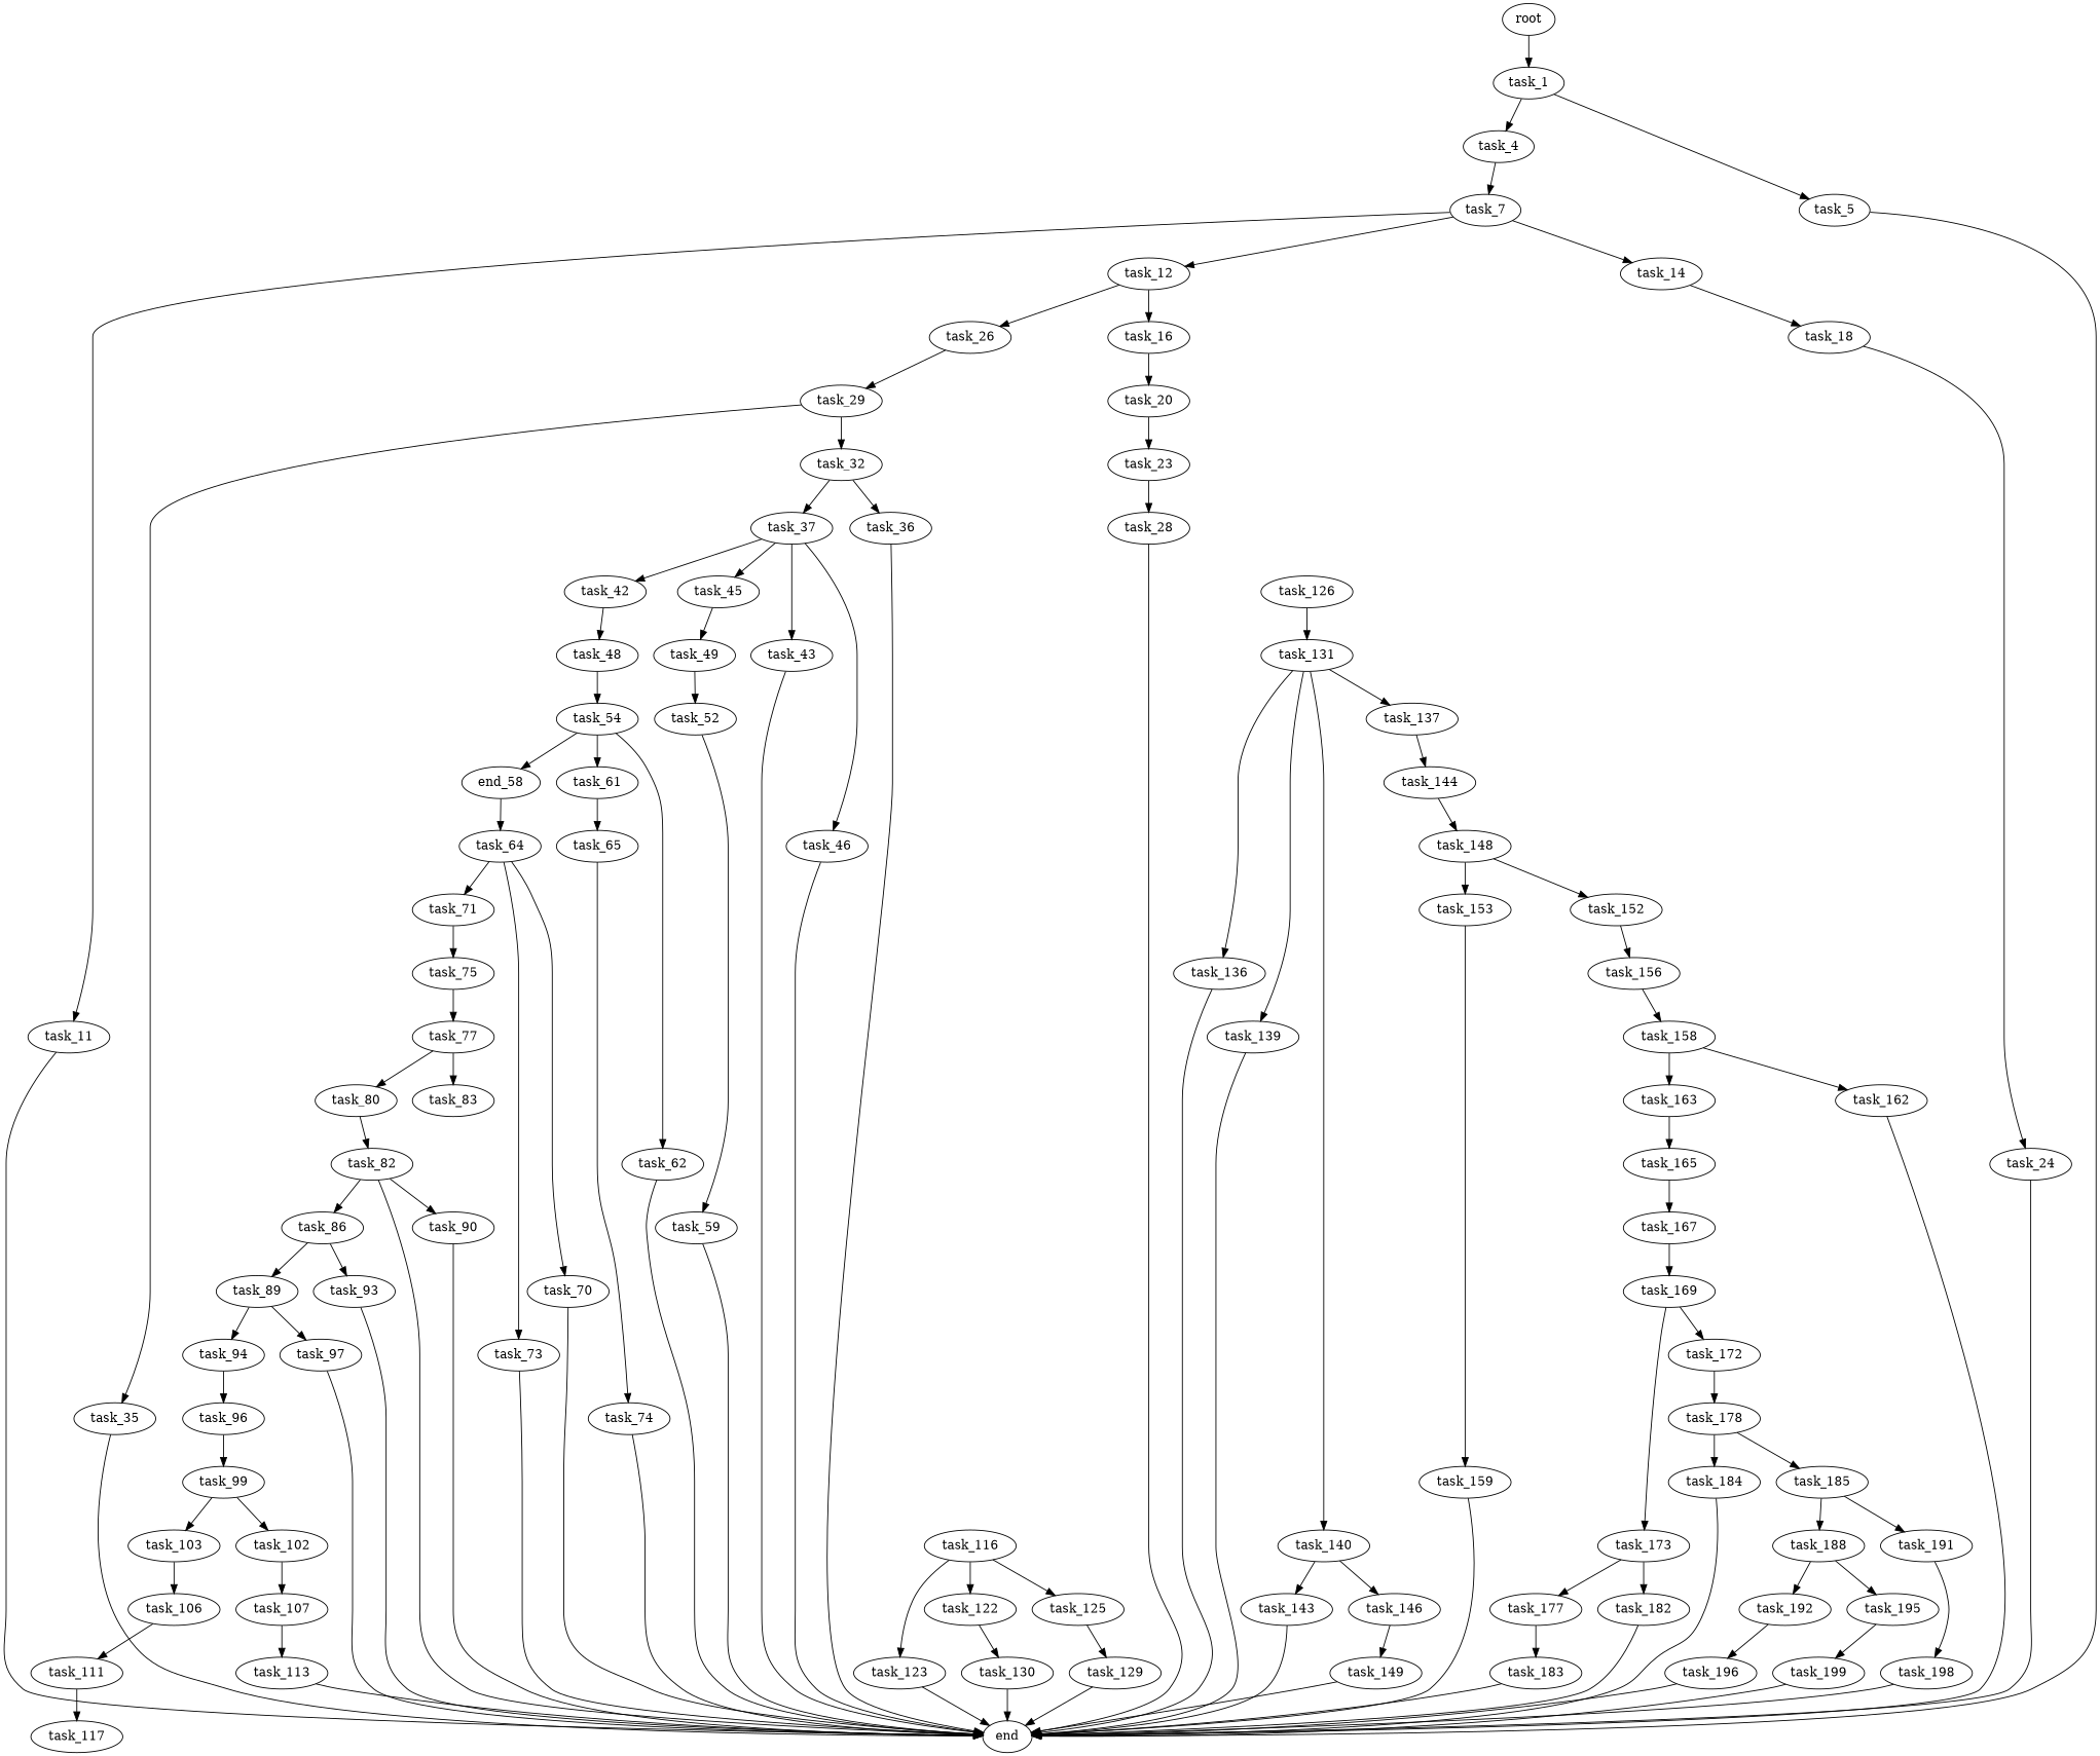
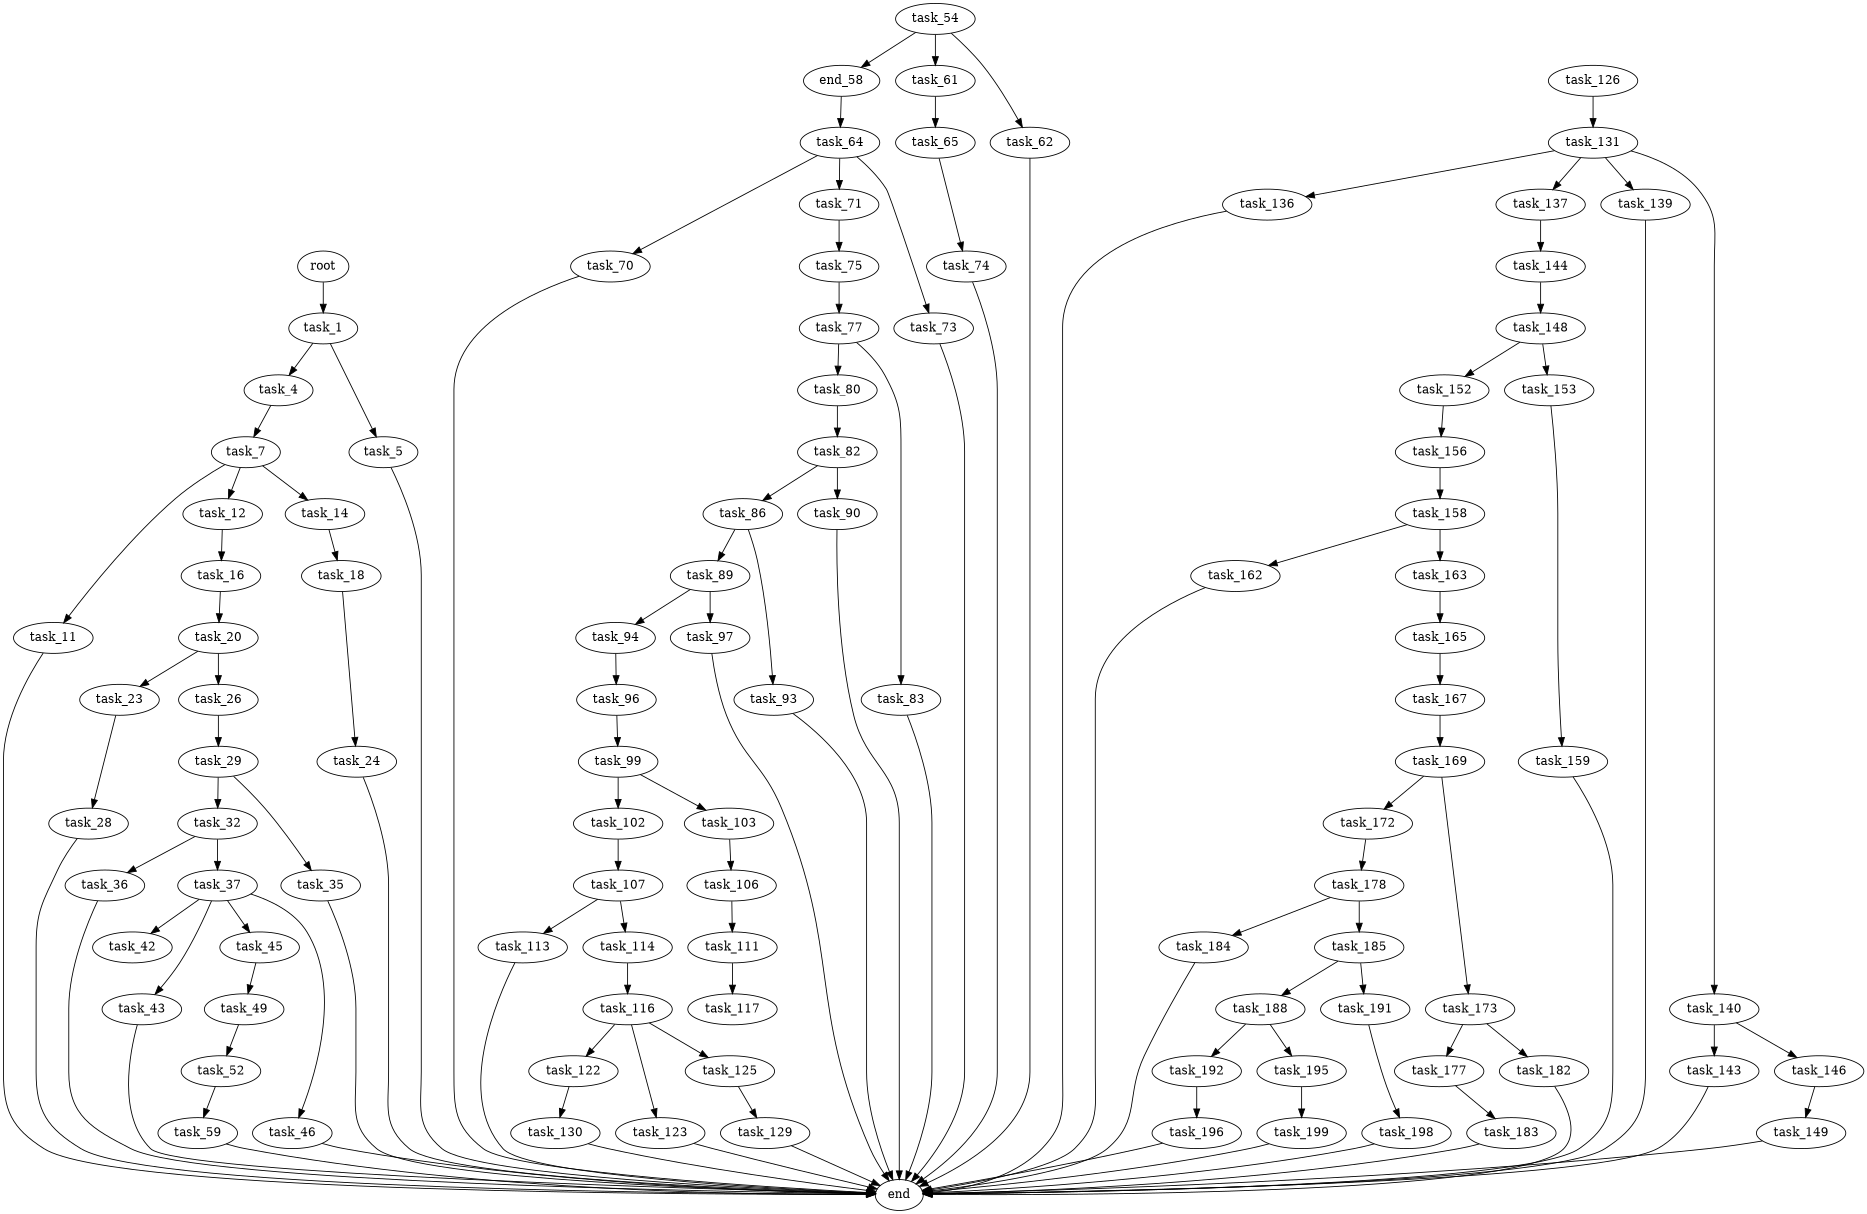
  digraph {
    root
    task_1
    task_4
    task_5
    task_7
    end
    task_11
    task_12
    task_14
    task_16
    task_18
    task_20
    task_24
    task_23
    task_26
    task_28
    task_29
    task_32
    task_35
    task_36
    task_37
    task_42
    task_43
    task_45
    task_46
-   task_48
    task_49
    task_54
    task_52
    n30 [label=end_58]
    task_61
    task_62
    task_59
    task_64
    task_65
    task_70
    task_71
    task_73
    task_74
    task_75
    task_77
    task_80
    task_83
    task_82
    task_86
    task_90
    task_89
    task_93
    task_94
    task_97
    task_96
    task_99
    task_102
    task_103
    task_107
    task_106
    task_113
+   task_114
    task_111
    task_116
    task_117
    task_122
    task_123
    task_125
    task_126
    task_131
    task_130
    task_129
    task_136
    task_137
    task_139
    task_140
    task_144
    task_143
    task_146
    task_148
    task_149
    task_152
    task_153
    task_156
    task_159
    task_158
    task_162
    task_163
    task_165
    task_167
    task_169
    task_172
    task_173
    task_178
    task_177
    task_182
    task_184
    task_185
    task_183
    task_188
    task_191
    task_192
    task_195
    task_198
    task_196
    task_199
    root -> task_1
    task_1 -> task_4
    task_1 -> task_5
    task_4 -> task_7
    task_5 -> end
    task_7 -> task_11
    task_7 -> task_12
    task_7 -> task_14
    task_11 -> end
    task_12 -> task_16
    task_14 -> task_18
    task_16 -> task_20
    task_18 -> task_24
    task_20 -> task_23
-   task_12 -> task_26
+   task_20 -> task_26
    task_24 -> end
    task_23 -> task_28
    task_26 -> task_29
    task_28 -> end
    task_29 -> task_32
    task_29 -> task_35
    task_32 -> task_36
    task_32 -> task_37
    task_35 -> end
    task_36 -> end
    task_37 -> task_42
    task_37 -> task_43
    task_37 -> task_45
    task_37 -> task_46
-   task_42 -> task_48
    task_43 -> end
    task_45 -> task_49
    task_46 -> end
-   task_48 -> task_54
    task_49 -> task_52
    task_54 -> n30
    task_54 -> task_61
    task_54 -> task_62
    task_52 -> task_59
    n30 -> task_64
    task_61 -> task_65
    task_62 -> end
    task_59 -> end
    task_64 -> task_70
    task_64 -> task_71
    task_64 -> task_73
    task_65 -> task_74
    task_70 -> end
    task_71 -> task_75
    task_73 -> end
    task_74 -> end
    task_75 -> task_77
    task_77 -> task_80
    task_77 -> task_83
    task_80 -> task_82
-   task_82 -> end
+   task_83 -> end
    task_82 -> task_86
    task_82 -> task_90
    task_86 -> task_89
    task_86 -> task_93
    task_90 -> end
    task_89 -> task_94
    task_89 -> task_97
    task_93 -> end
    task_94 -> task_96
    task_97 -> end
    task_96 -> task_99
    task_99 -> task_102
    task_99 -> task_103
    task_102 -> task_107
    task_103 -> task_106
    task_107 -> task_113
+   task_107 -> task_114
    task_106 -> task_111
    task_113 -> end
+   task_114 -> task_116
    task_111 -> task_117
    task_116 -> task_122
    task_116 -> task_123
    task_116 -> task_125
    task_122 -> task_130
    task_123 -> end
    task_125 -> task_129
    task_126 -> task_131
    task_131 -> task_136
    task_131 -> task_137
    task_131 -> task_139
    task_131 -> task_140
    task_130 -> end
    task_129 -> end
    task_136 -> end
    task_137 -> task_144
    task_139 -> end
    task_140 -> task_143
    task_140 -> task_146
    task_144 -> task_148
    task_143 -> end
    task_146 -> task_149
    task_148 -> task_152
    task_148 -> task_153
    task_149 -> end
    task_152 -> task_156
    task_153 -> task_159
    task_156 -> task_158
    task_159 -> end
    task_158 -> task_162
    task_158 -> task_163
    task_162 -> end
    task_163 -> task_165
    task_165 -> task_167
    task_167 -> task_169
    task_169 -> task_172
    task_169 -> task_173
    task_172 -> task_178
    task_173 -> task_177
    task_173 -> task_182
    task_178 -> task_184
    task_178 -> task_185
    task_177 -> task_183
    task_182 -> end
    task_184 -> end
    task_185 -> task_188
    task_185 -> task_191
    task_183 -> end
    task_188 -> task_192
    task_188 -> task_195
    task_191 -> task_198
    task_192 -> task_196
    task_195 -> task_199
    task_198 -> end
    task_196 -> end
    task_199 -> end
  }
